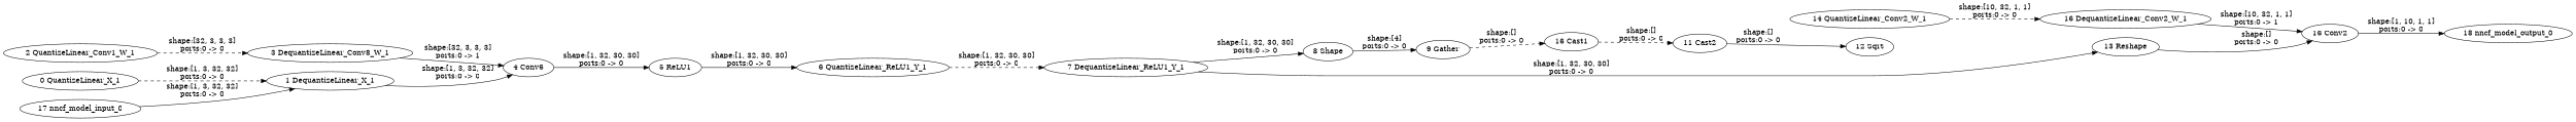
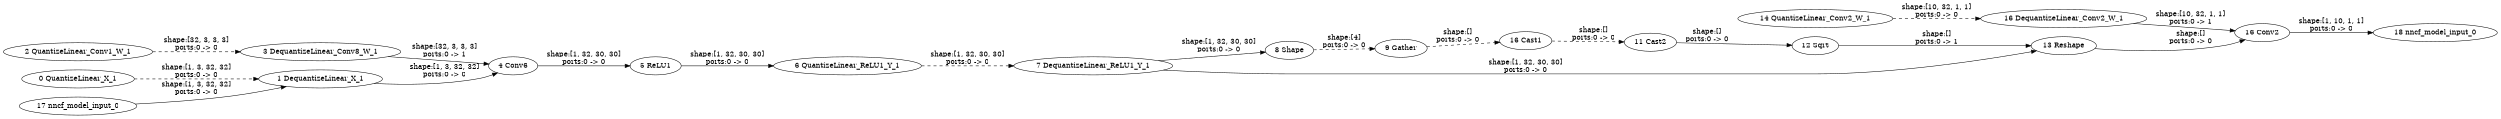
  strict digraph {
    rankdir=LR
    node [type=DequantizeLinear]
    edge [style=solid]
    "1 DequantizeLinear_X_1"
    "0 QuantizeLinear_X_1" [type=QuantizeLinear]
    n3 [label="4 Conv6" type=Conv]
    "5 ReLU1" [type=Relu]
    n5 [label="3 DequantizeLinear_Conv8_W_1"]
    "2 QuantizeLinear_Conv1_W_1" [type=QuantizeLinear]
    "6 QuantizeLinear_ReLU1_Y_1" [type=QuantizeLinear]
    "7 DequantizeLinear_ReLU1_Y_1"
    "8 Shape" [type=Shape]
    "13 Reshape" [type=Reshape]
    "9 Gather" [type=Gather]
    "16 Conv2" [type=Conv]
    n13 [label="16 Cast1" type=Cast]
    "11 Cast2" [type=Cast]
    "12 Sqrt" [type=Sqrt]
-   "18 nncf_model_output_0" [type=nncf_model_output]
+   "18 nncf_model_output_0" [type=nncf_model_output label="18 nncf_model_input_0"]
    n17 [label="16 DequantizeLinear_Conv2_W_1"]
    "14 QuantizeLinear_Conv2_W_1" [type=QuantizeLinear]
    "17 nncf_model_input_0" [type=nncf_model_input]
    "1 DequantizeLinear_X_1" -> n3 [label="shape:[1, 3, 32, 32]\nports:0 -> 0"]
    "0 QuantizeLinear_X_1" -> "1 DequantizeLinear_X_1" [label="shape:[1, 3, 32, 32]\nports:0 -> 0" style=dashed]
    n3 -> "5 ReLU1" [label="shape:[1, 32, 30, 30]\nports:0 -> 0"]
    "5 ReLU1" -> "6 QuantizeLinear_ReLU1_Y_1" [label="shape:[1, 32, 30, 30]\nports:0 -> 0"]
    n5 -> n3 [label="shape:[32, 3, 3, 3]\nports:0 -> 1"]
    "2 QuantizeLinear_Conv1_W_1" -> n5 [label="shape:[32, 3, 3, 3]\nports:0 -> 0" style=dashed]
    "6 QuantizeLinear_ReLU1_Y_1" -> "7 DequantizeLinear_ReLU1_Y_1" [label="shape:[1, 32, 30, 30]\nports:0 -> 0" style=dashed]
    "7 DequantizeLinear_ReLU1_Y_1" -> "8 Shape" [label="shape:[1, 32, 30, 30]\nports:0 -> 0"]
    "7 DequantizeLinear_ReLU1_Y_1" -> "13 Reshape" [label="shape:[1, 32, 30, 30]\nports:0 -> 0"]
-   "8 Shape" -> "9 Gather" [label="shape:[4]\nports:0 -> 0"]
+   "8 Shape" -> "9 Gather" [label="shape:[4]\nports:0 -> 0" style=dashed]
    "13 Reshape" -> "16 Conv2" [label="shape:[]\nports:0 -> 0"]
    "9 Gather" -> n13 [label="shape:[]\nports:0 -> 0" style=dashed]
    "16 Conv2" -> "18 nncf_model_output_0" [label="shape:[1, 10, 1, 1]\nports:0 -> 0"]
    n13 -> "11 Cast2" [label="shape:[]\nports:0 -> 0" style=dashed]
    "11 Cast2" -> "12 Sqrt" [label="shape:[]\nports:0 -> 0"]
+   "12 Sqrt" -> "13 Reshape" [label="shape:[]\nports:0 -> 1"]
    n17 -> "16 Conv2" [label="shape:[10, 32, 1, 1]\nports:0 -> 1"]
    "14 QuantizeLinear_Conv2_W_1" -> n17 [label="shape:[10, 32, 1, 1]\nports:0 -> 0" style=dashed]
    "17 nncf_model_input_0" -> "1 DequantizeLinear_X_1" [label="shape:[1, 3, 32, 32]\nports:0 -> 0"]
  }
